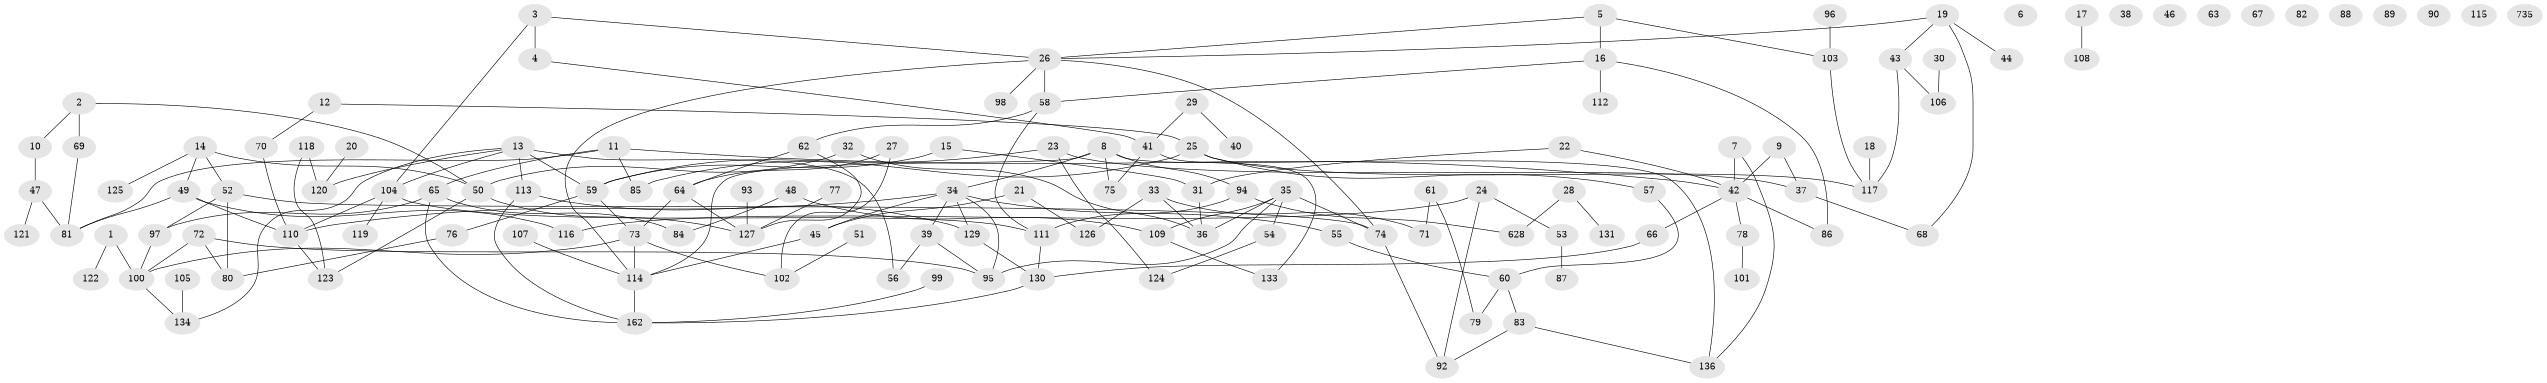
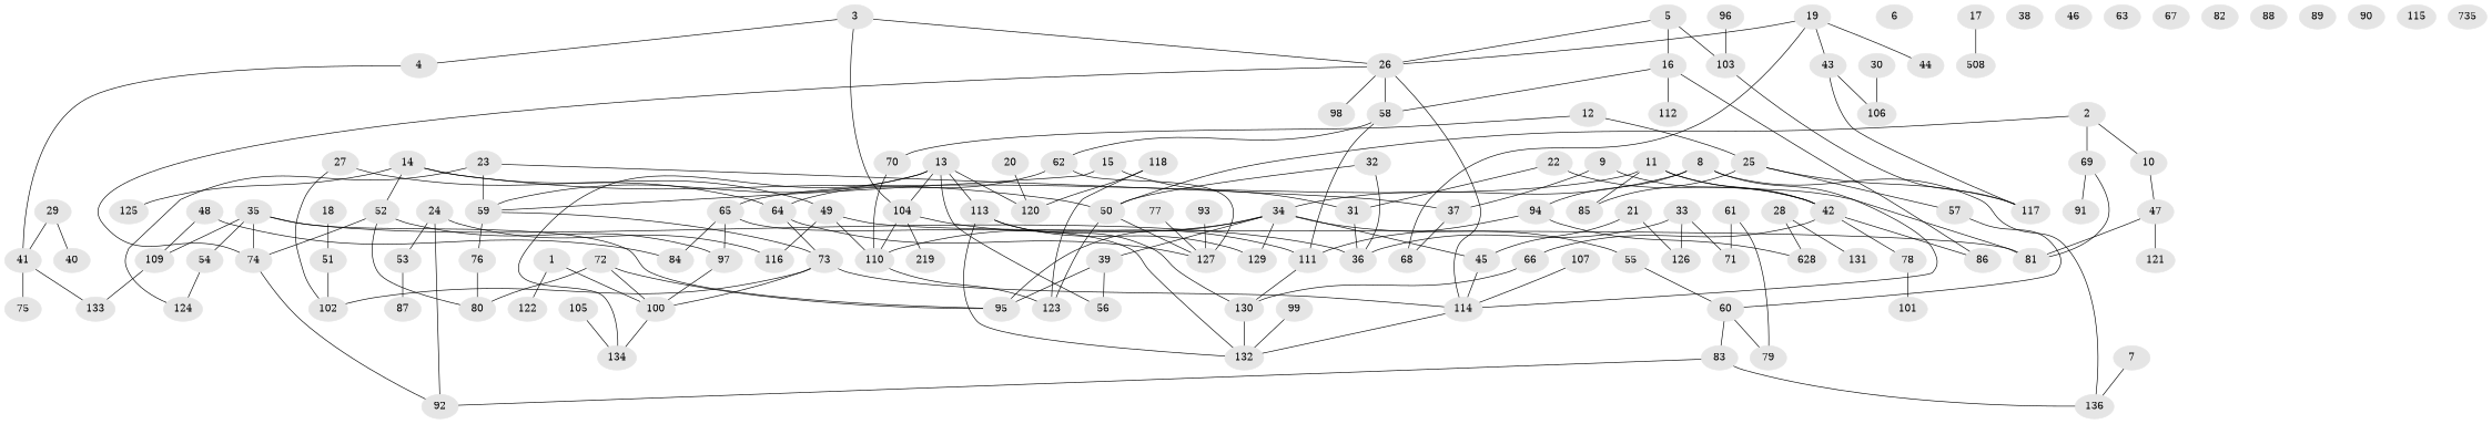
  graph {
    node [color=gray90 style=filled]
    1
    100
    122
    134
    2
    10
    50
    69
    47
    123
    127
    81
+   91
    3
    4
    26
    104
    41
    114
    58
    74
    98
    110
    111
-   119
+   119 [label=219]
    75
    133
    5
    16
    103
    86
    112
    117
    6
    7
    42
    136
    66
    78
    8
    34
    94
    45
    39
    55
    95
    129
    n48 [label=628]
-   132 [label=162]
+   132
    9
    37
    68
    121
    11
    65
    85
    84
    97
    12
    25
    70
    57
    13
    56
    59
    113
    120
    73
    76
    130
    14
    49
    52
    125
    116
    80
    15
    31
    36
    62
    17
-   108
+   108 [label=508]
    18
    51
    102
    19
    43
    44
    106
    20
    21
    126
    22
    23
    124
    24
    53
    92
    87
    60
    27
    64
    28
    131
    29
    40
    30
    32
    33
    71
    35
    54
    109
    38
    101
    46
    48
    79
    83
    61
    63
    67
    72
    77
    82
    88
    89
    90
    93
    96
    99
    105
    107
    115
    118
    n136 [label=735]
    1 -- 100
    1 -- 122
    100 -- 134
    2 -- 10
    2 -- 50
    2 -- 69
    10 -- 47
    50 -- 123
    50 -- 127
    69 -- 81
+   69 -- 91
    47 -- 81
    47 -- 121
    3 -- 4
    3 -- 26
    3 -- 104
    4 -- 41
    26 -- 114
    26 -- 58
    26 -- 74
    26 -- 98
    104 -- 110
    104 -- 111
    104 -- 119
    41 -- 75
    41 -- 133
    114 -- 132
    58 -- 111
    58 -- 62
    74 -- 92
    110 -- 123
    111 -- 130
    5 -- 26
    5 -- 16
    5 -- 103
    16 -- 58
    16 -- 86
    16 -- 112
    103 -- 117
-   7 -- 42
    7 -- 136
    42 -- 86
    42 -- 66
    42 -- 78
    66 -- 130
    78 -- 101
    8 -- 114
-   8 -- 75
    8 -- 136
    8 -- 34
    8 -- 94
    34 -- 110
    34 -- 45
    34 -- 39
    34 -- 55
    34 -- 95
    34 -- 129
    94 -- 111
    94 -- n48
    45 -- 114
    39 -- 95
    39 -- 56
    55 -- 60
    9 -- 42
    9 -- 37
    37 -- 68
    11 -- 81
    11 -- 42
    11 -- 65
    11 -- 85
    65 -- 132
    65 -- 84
    65 -- 97
    97 -- 100
    12 -- 25
    12 -- 70
    25 -- 117
    25 -- 85
    25 -- 57
    70 -- 110
    57 -- 60
    13 -- 134
    13 -- 104
    13 -- 56
    13 -- 59
    13 -- 113
    13 -- 120
    59 -- 73
    59 -- 76
    113 -- 129
    113 -- 132
-   129 -- 130
+   113 -- 130
    73 -- 100
    73 -- 114
    73 -- 102
    76 -- 80
    130 -- 132
    14 -- 50
    14 -- 49
    14 -- 52
    14 -- 125
    49 -- 81
    49 -- 110
    49 -- 116
    52 -- 74
    52 -- 97
    52 -- 80
    15 -- 59
    15 -- 31
    31 -- 36
    62 -- 127
    62 -- 64
    17 -- 108
-   18 -- 117
+   18 -- 51
    51 -- 102
    19 -- 26
    19 -- 68
    19 -- 43
    19 -- 44
    43 -- 117
    43 -- 106
    20 -- 120
    21 -- 45
    21 -- 126
    22 -- 42
    22 -- 31
    23 -- 37
    23 -- 59
    23 -- 124
    24 -- 116
    24 -- 53
    24 -- 92
    53 -- 87
    60 -- 79
    60 -- 83
    27 -- 102
    27 -- 64
    64 -- 127
    64 -- 73
    28 -- n48
    28 -- 131
    29 -- 41
    29 -- 40
    30 -- 106
    32 -- 50
    32 -- 36
    33 -- 36
    33 -- 126
    33 -- 71
    35 -- 74
    35 -- 95
    35 -- 36
    35 -- 54
    35 -- 109
    54 -- 124
    109 -- 133
    48 -- 84
    48 -- 109
    83 -- 136
    83 -- 92
    61 -- 71
    61 -- 79
    72 -- 100
    72 -- 95
    72 -- 80
    77 -- 127
    93 -- 127
    96 -- 103
    99 -- 132
    105 -- 134
    107 -- 114
    118 -- 123
    118 -- 120
  }
